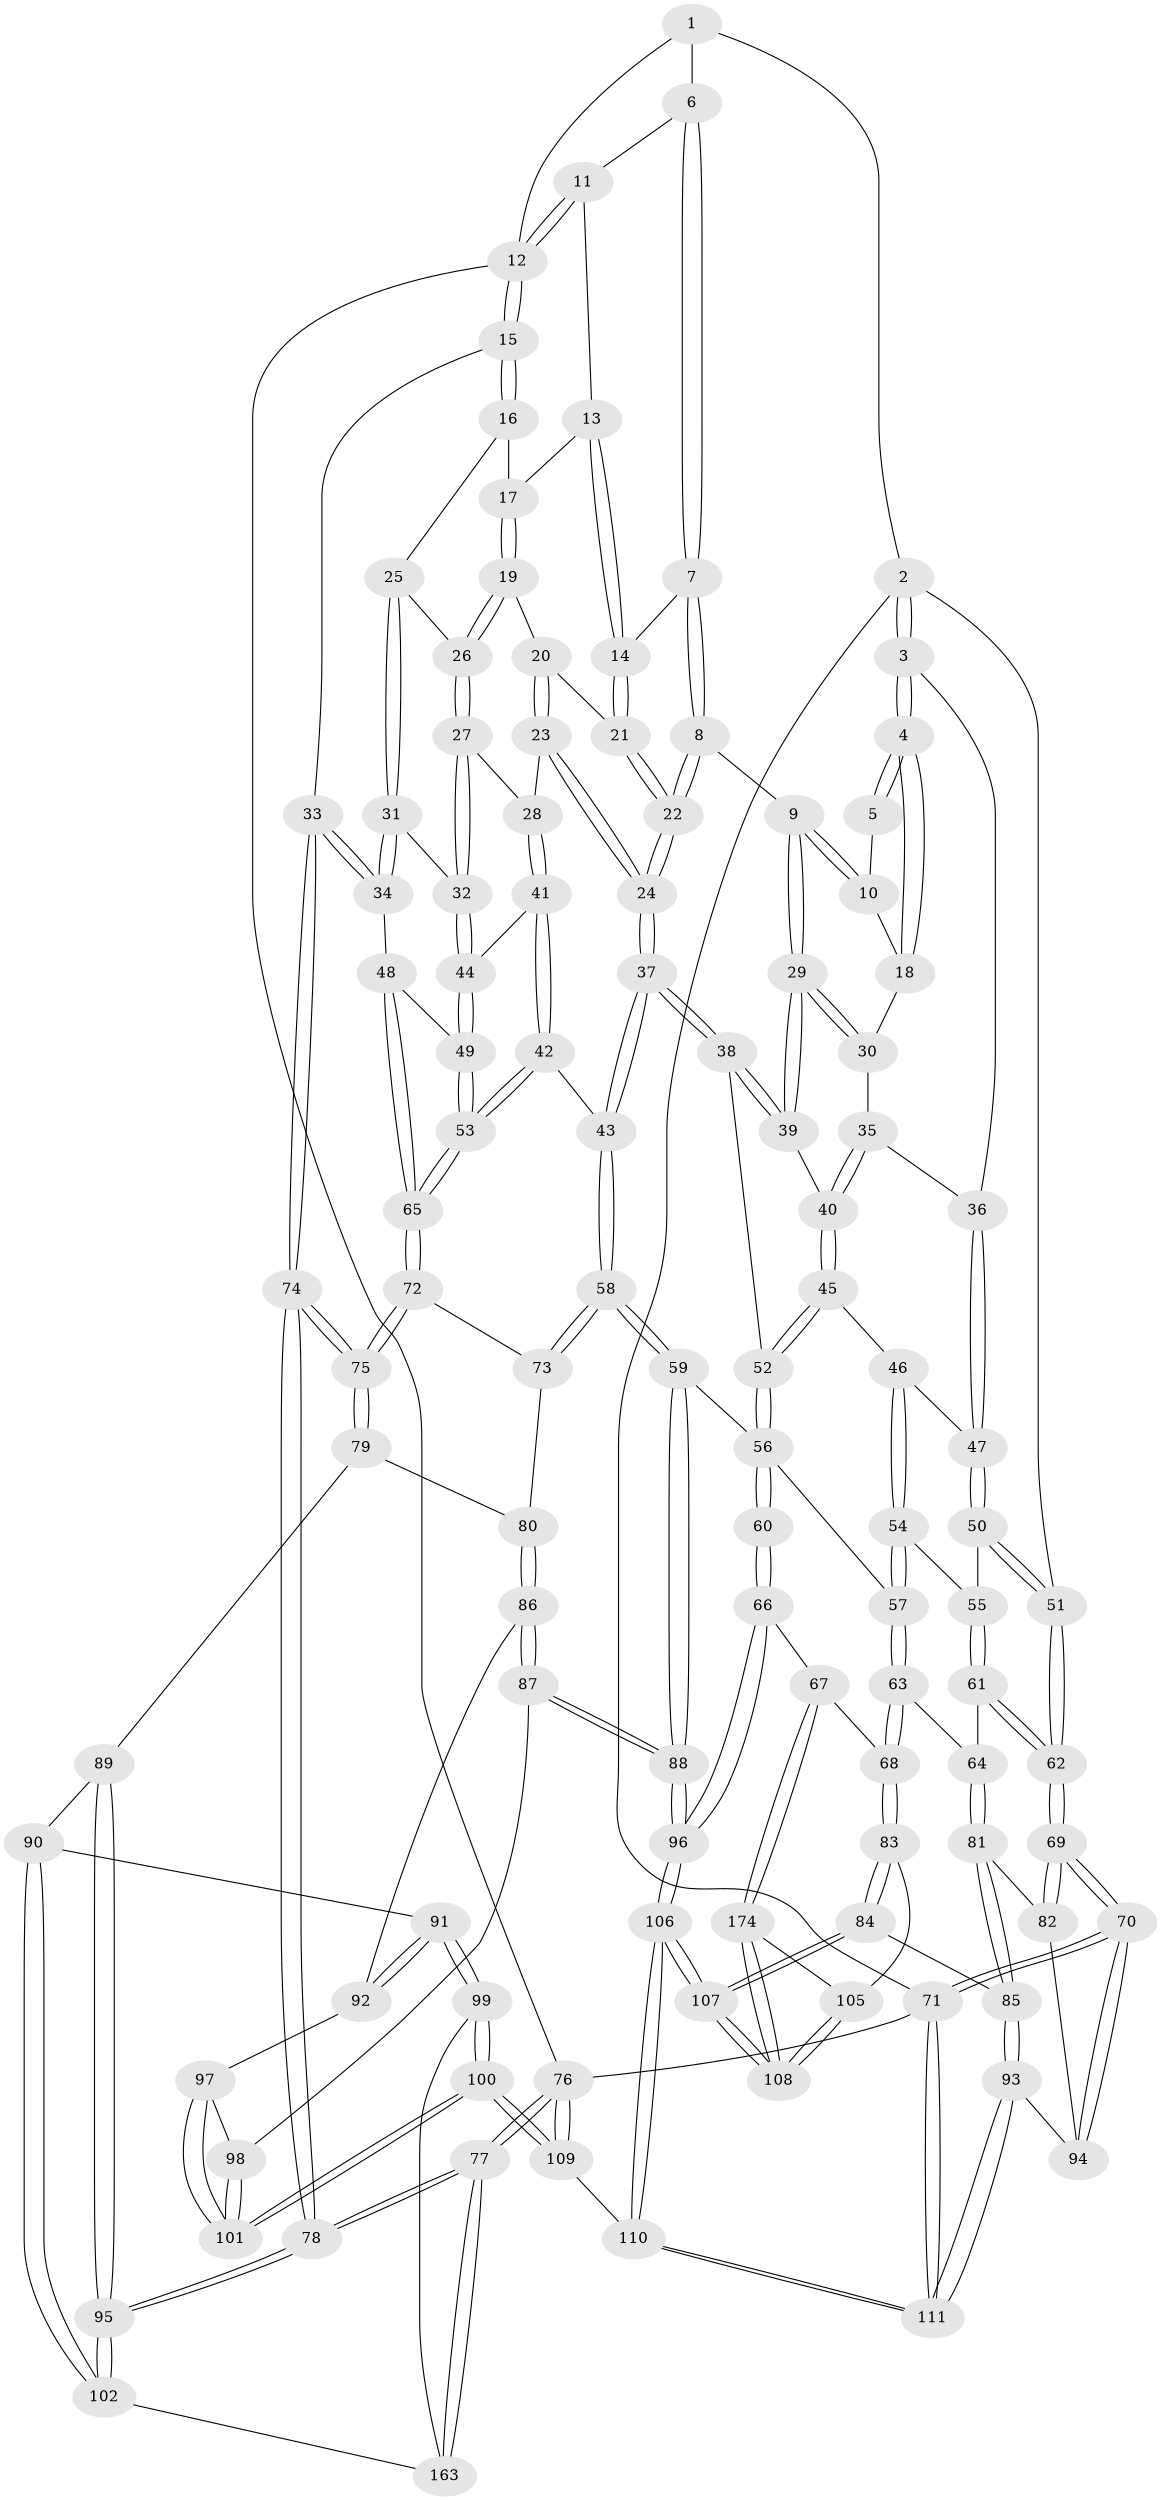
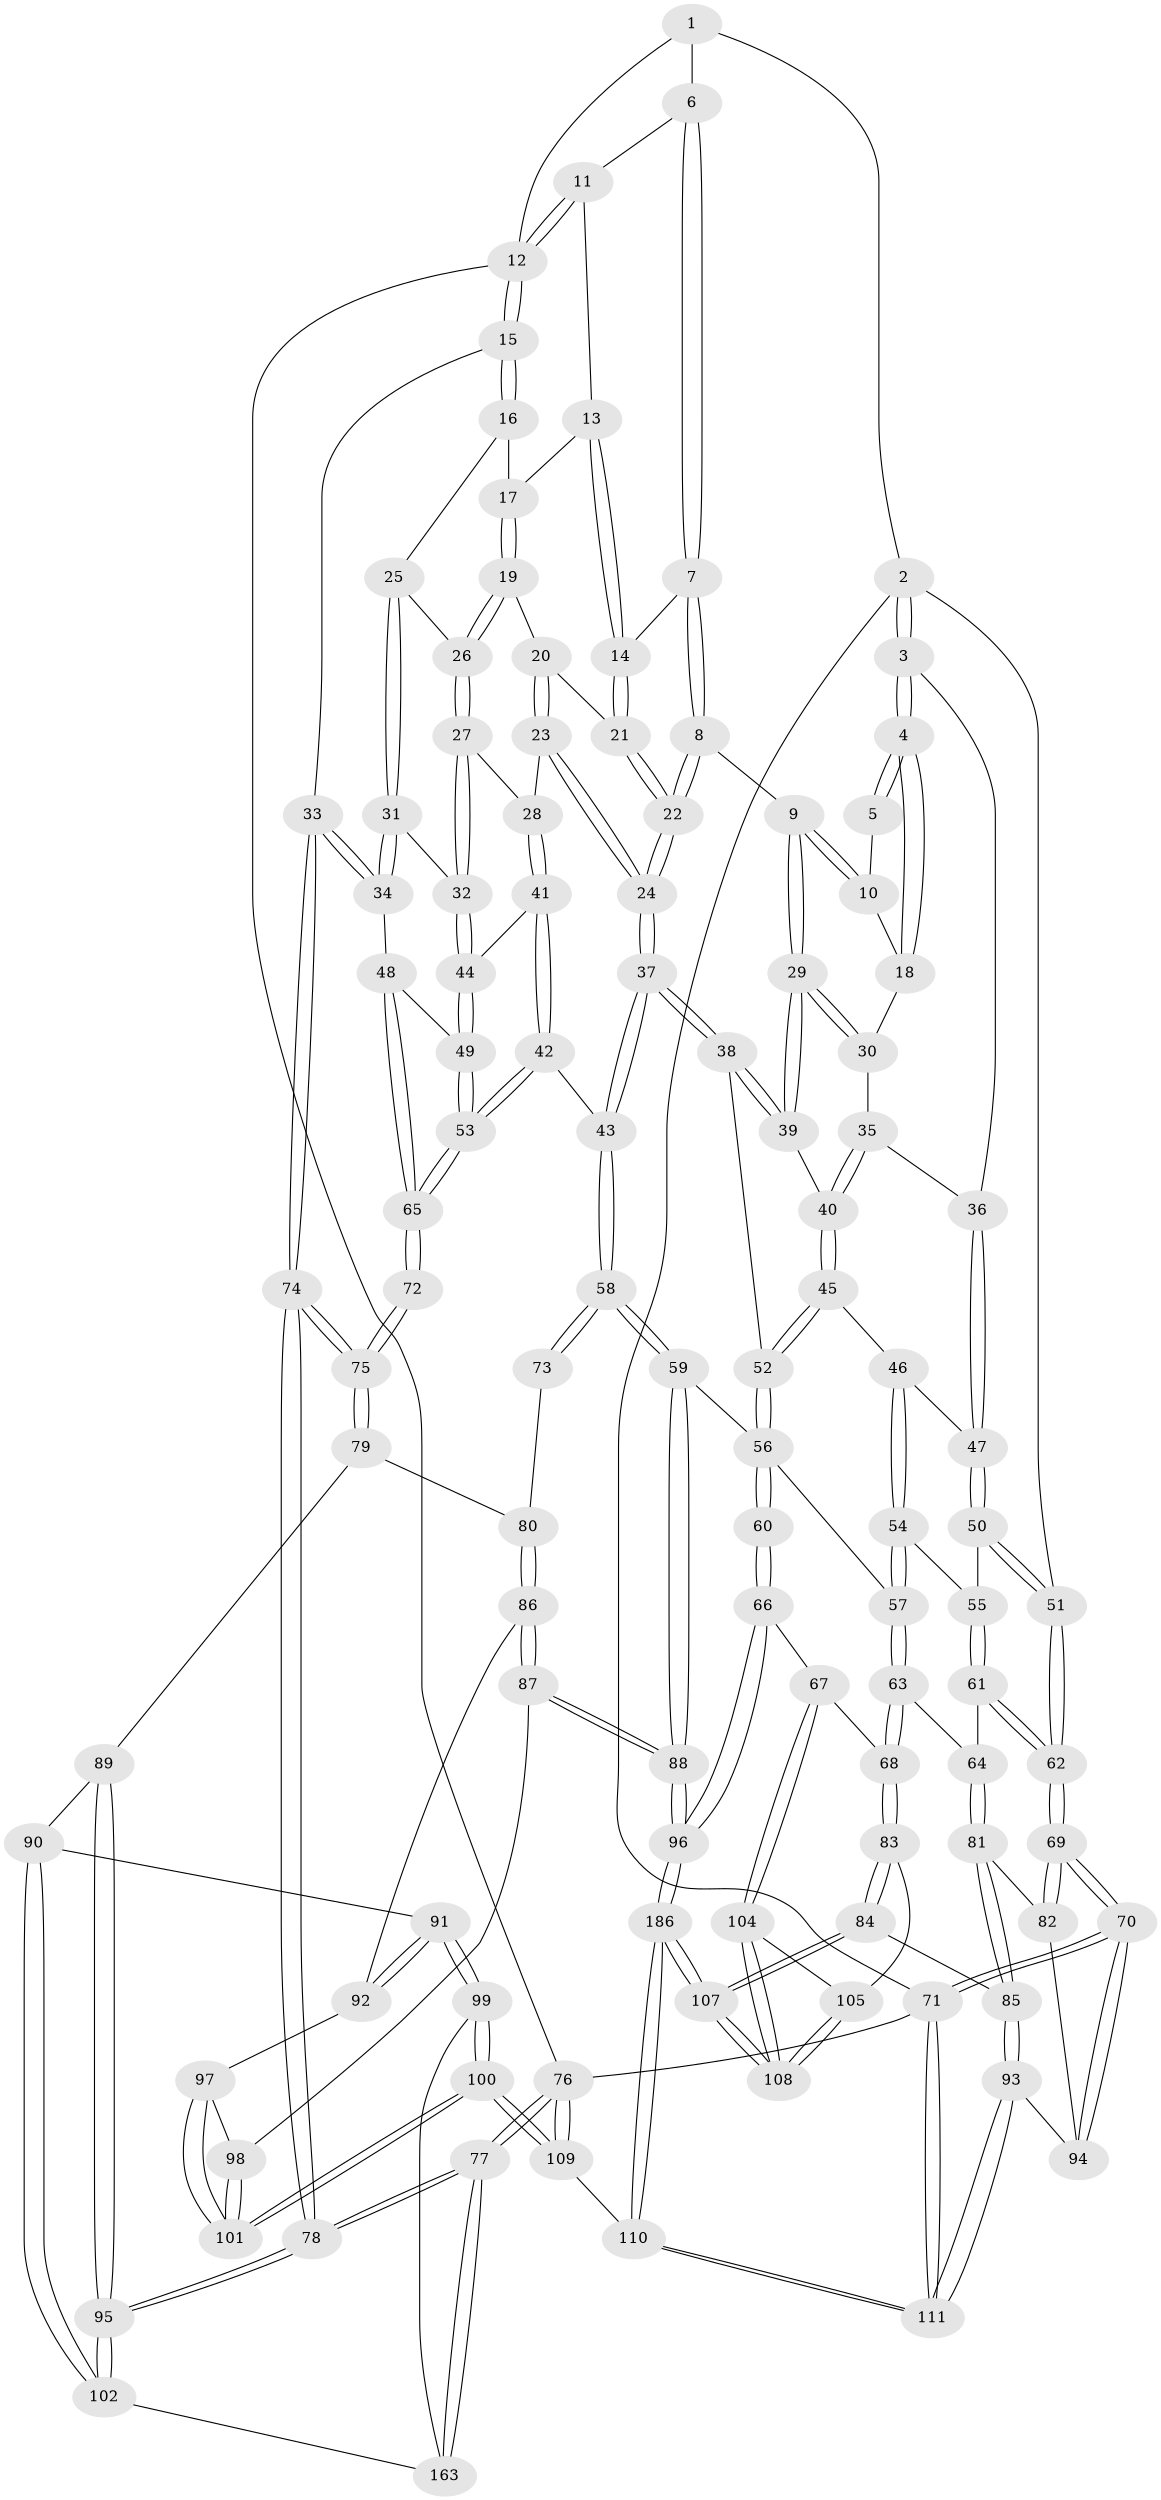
  graph {
    node [color=gray90 style=filled]
    1
    2
    6
    12
    3
    51
    71
    7
    11
    15
    76
    4
    36
    62
    111
    5
    18
    47
    10
    30
    8
    14
    13
    9
    22
    21
    29
    24
    39
    17
    16
    33
    77
    109
    19
    25
    34
    74
    26
    31
    20
    35
    23
    27
    28
    37
    41
    38
    43
    32
    44
    42
    40
    48
    49
    75
    78
    65
    45
    50
    52
    58
    56
    46
    53
    59
    73
    54
    55
    57
    72
    61
    69
    60
    63
    64
    66
    68
    88
    80
    96
    67
    81
    70
    82
    83
    85
-   104 [label=174]
-   106
+   104
+   106 [label=186]
    105
    108
    84
    94
    79
    86
    95
    89
    n98 [label=163]
    110
    102
    90
    87
    92
    93
    107
    98
    97
    101
    91
    99
    100
    1 -- 2
    1 -- 6
    1 -- 12
    2 -- 3
    2 -- 3
    2 -- 51
    2 -- 71
    6 -- 7
    6 -- 7
    6 -- 11
    12 -- 15
    12 -- 15
    12 -- 76
    3 -- 4
    3 -- 4
    3 -- 36
    51 -- 62
    51 -- 62
    71 -- 76
    71 -- 111
    71 -- 111
    7 -- 8
    7 -- 8
    7 -- 14
    11 -- 12
    11 -- 12
    11 -- 13
    15 -- 16
    15 -- 16
    15 -- 33
    76 -- 77
    76 -- 77
    76 -- 109
    76 -- 109
    4 -- 5
    4 -- 5
    4 -- 18
    4 -- 18
    36 -- 47
    36 -- 47
    62 -- 69
    62 -- 69
    5 -- 10
    18 -- 30
    47 -- 50
    47 -- 50
    10 -- 18
    30 -- 35
    8 -- 9
    8 -- 22
    8 -- 22
    14 -- 21
    14 -- 21
    13 -- 14
    13 -- 14
    13 -- 17
    9 -- 10
    9 -- 10
    9 -- 29
    9 -- 29
    22 -- 24
    22 -- 24
    21 -- 22
    21 -- 22
    29 -- 30
    29 -- 30
    29 -- 39
    29 -- 39
    24 -- 37
    24 -- 37
    39 -- 40
    17 -- 19
    17 -- 19
    16 -- 17
    16 -- 25
    33 -- 34
    33 -- 34
    33 -- 74
    33 -- 74
    77 -- 78
    77 -- 78
    77 -- n98
    77 -- n98
    109 -- 110
    19 -- 26
    19 -- 26
    19 -- 20
    25 -- 26
    25 -- 31
    25 -- 31
    34 -- 48
    74 -- 75
    74 -- 75
    74 -- 78
    74 -- 78
    26 -- 27
    26 -- 27
    31 -- 34
    31 -- 34
    31 -- 32
    20 -- 21
    20 -- 23
    20 -- 23
    35 -- 36
    35 -- 40
    35 -- 40
    23 -- 24
    23 -- 24
    23 -- 28
    27 -- 28
    27 -- 32
    27 -- 32
    28 -- 41
    28 -- 41
    37 -- 38
    37 -- 38
    37 -- 43
    37 -- 43
    41 -- 44
    41 -- 42
    41 -- 42
    38 -- 39
    38 -- 39
    38 -- 52
    43 -- 58
    43 -- 58
    32 -- 44
    32 -- 44
    44 -- 49
    44 -- 49
    42 -- 43
    42 -- 53
    42 -- 53
    40 -- 45
    40 -- 45
    48 -- 49
    48 -- 65
    48 -- 65
    49 -- 53
    49 -- 53
    75 -- 79
    75 -- 79
    78 -- 95
    78 -- 95
    65 -- 72
    65 -- 72
    45 -- 52
    45 -- 52
    45 -- 46
    50 -- 51
    50 -- 51
    50 -- 55
    52 -- 56
    52 -- 56
    58 -- 59
    58 -- 59
    58 -- 73
    58 -- 73
    56 -- 57
    56 -- 60
    56 -- 60
    46 -- 47
    46 -- 54
    46 -- 54
    53 -- 65
    53 -- 65
    59 -- 56
    59 -- 88
    59 -- 88
    73 -- 80
    54 -- 55
    54 -- 57
    54 -- 57
    55 -- 61
    55 -- 61
    57 -- 63
    57 -- 63
    72 -- 75
    72 -- 75
-   72 -- 73
    61 -- 62
    61 -- 62
    61 -- 64
    69 -- 70
    69 -- 70
    69 -- 82
    69 -- 82
    60 -- 66
    60 -- 66
    63 -- 64
    63 -- 68
    63 -- 68
    64 -- 81
    64 -- 81
    66 -- 96
    66 -- 96
    66 -- 67
    68 -- 83
    68 -- 83
    88 -- 96
    88 -- 96
    80 -- 86
    80 -- 86
    96 -- 106
    96 -- 106
    67 -- 68
    67 -- 104
    67 -- 104
    81 -- 82
    81 -- 85
    81 -- 85
    70 -- 71
    70 -- 71
    70 -- 94
    70 -- 94
    82 -- 94
    83 -- 105
    83 -- 84
    83 -- 84
    85 -- 93
    85 -- 93
    104 -- 105
    104 -- 108
    104 -- 108
    106 -- 110
    106 -- 110
    106 -- 107
    106 -- 107
    105 -- 108
    105 -- 108
    84 -- 85
    84 -- 107
    84 -- 107
    79 -- 80
    79 -- 89
    86 -- 87
    86 -- 87
    86 -- 92
    95 -- 102
    95 -- 102
    89 -- 95
    89 -- 95
    89 -- 90
    110 -- 111
    110 -- 111
    102 -- n98
    90 -- 102
    90 -- 102
    90 -- 91
    87 -- 88
    87 -- 88
    87 -- 98
    92 -- 97
    93 -- 111
    93 -- 111
    93 -- 94
    107 -- 108
    107 -- 108
    98 -- 101
    98 -- 101
    97 -- 98
    97 -- 101
    97 -- 101
    91 -- 92
    91 -- 92
    91 -- 99
    91 -- 99
    99 -- n98
    99 -- 100
    99 -- 100
    100 -- 109
    100 -- 109
    100 -- 101
    100 -- 101
  }
